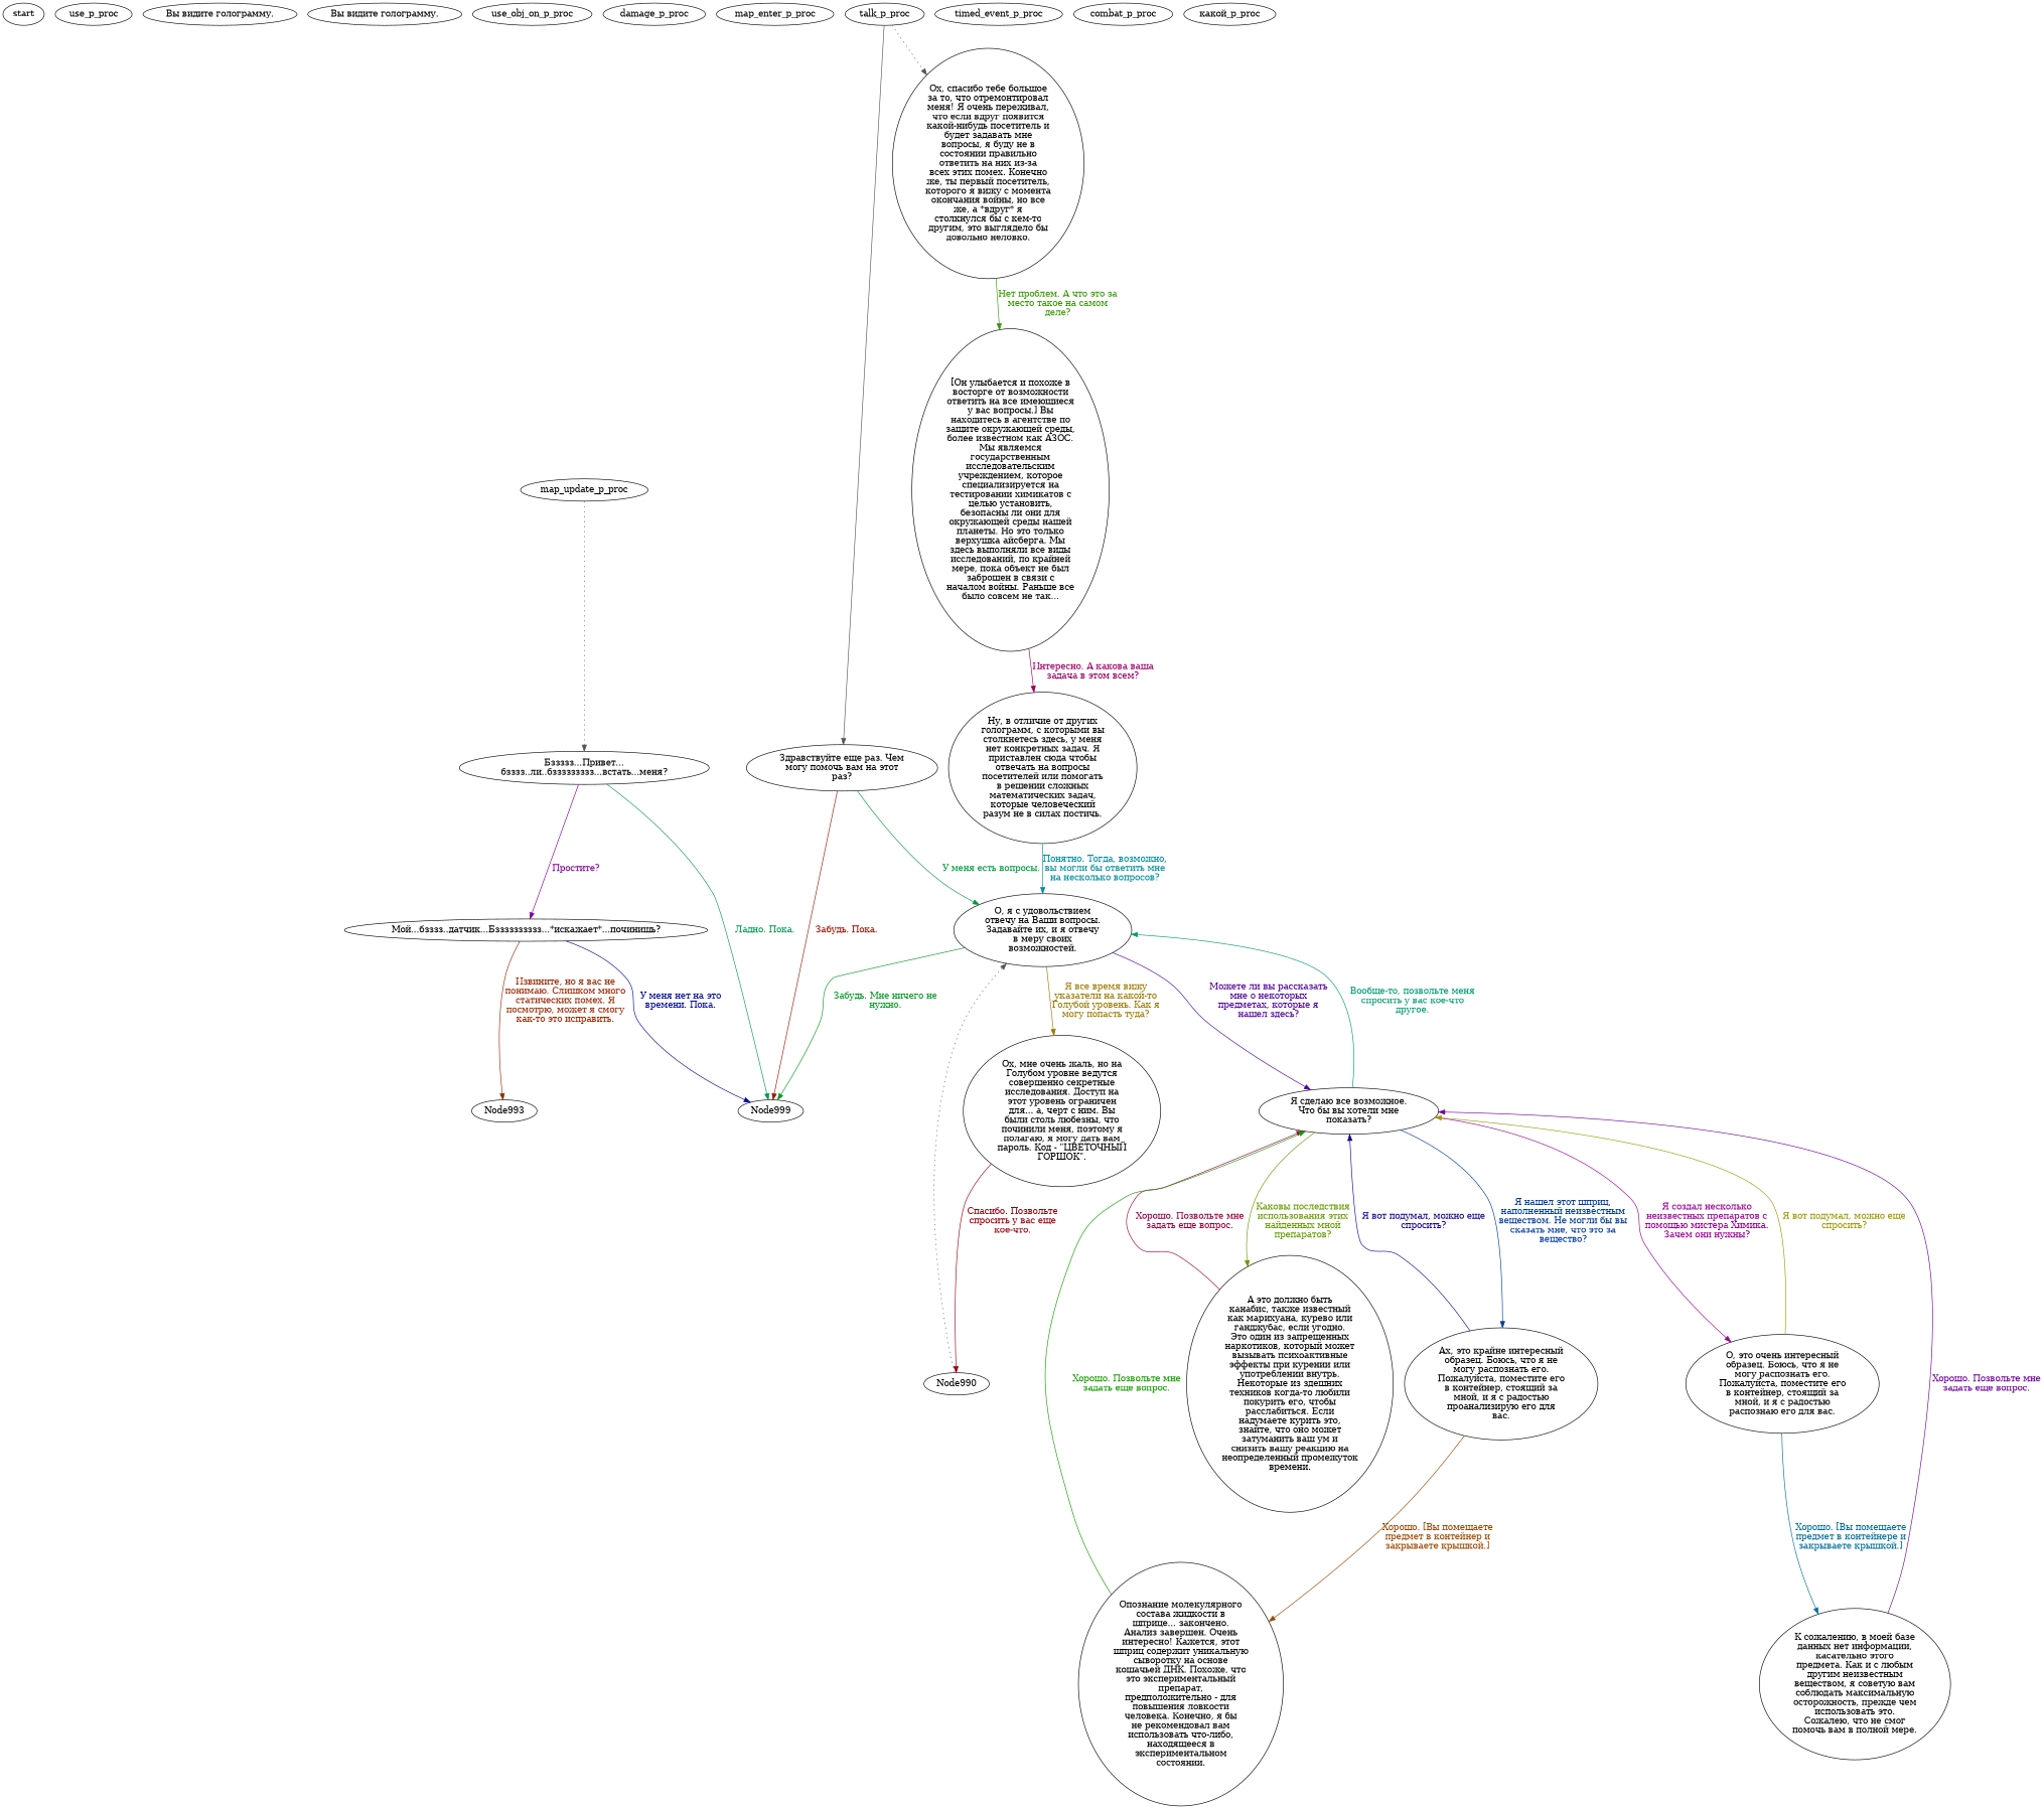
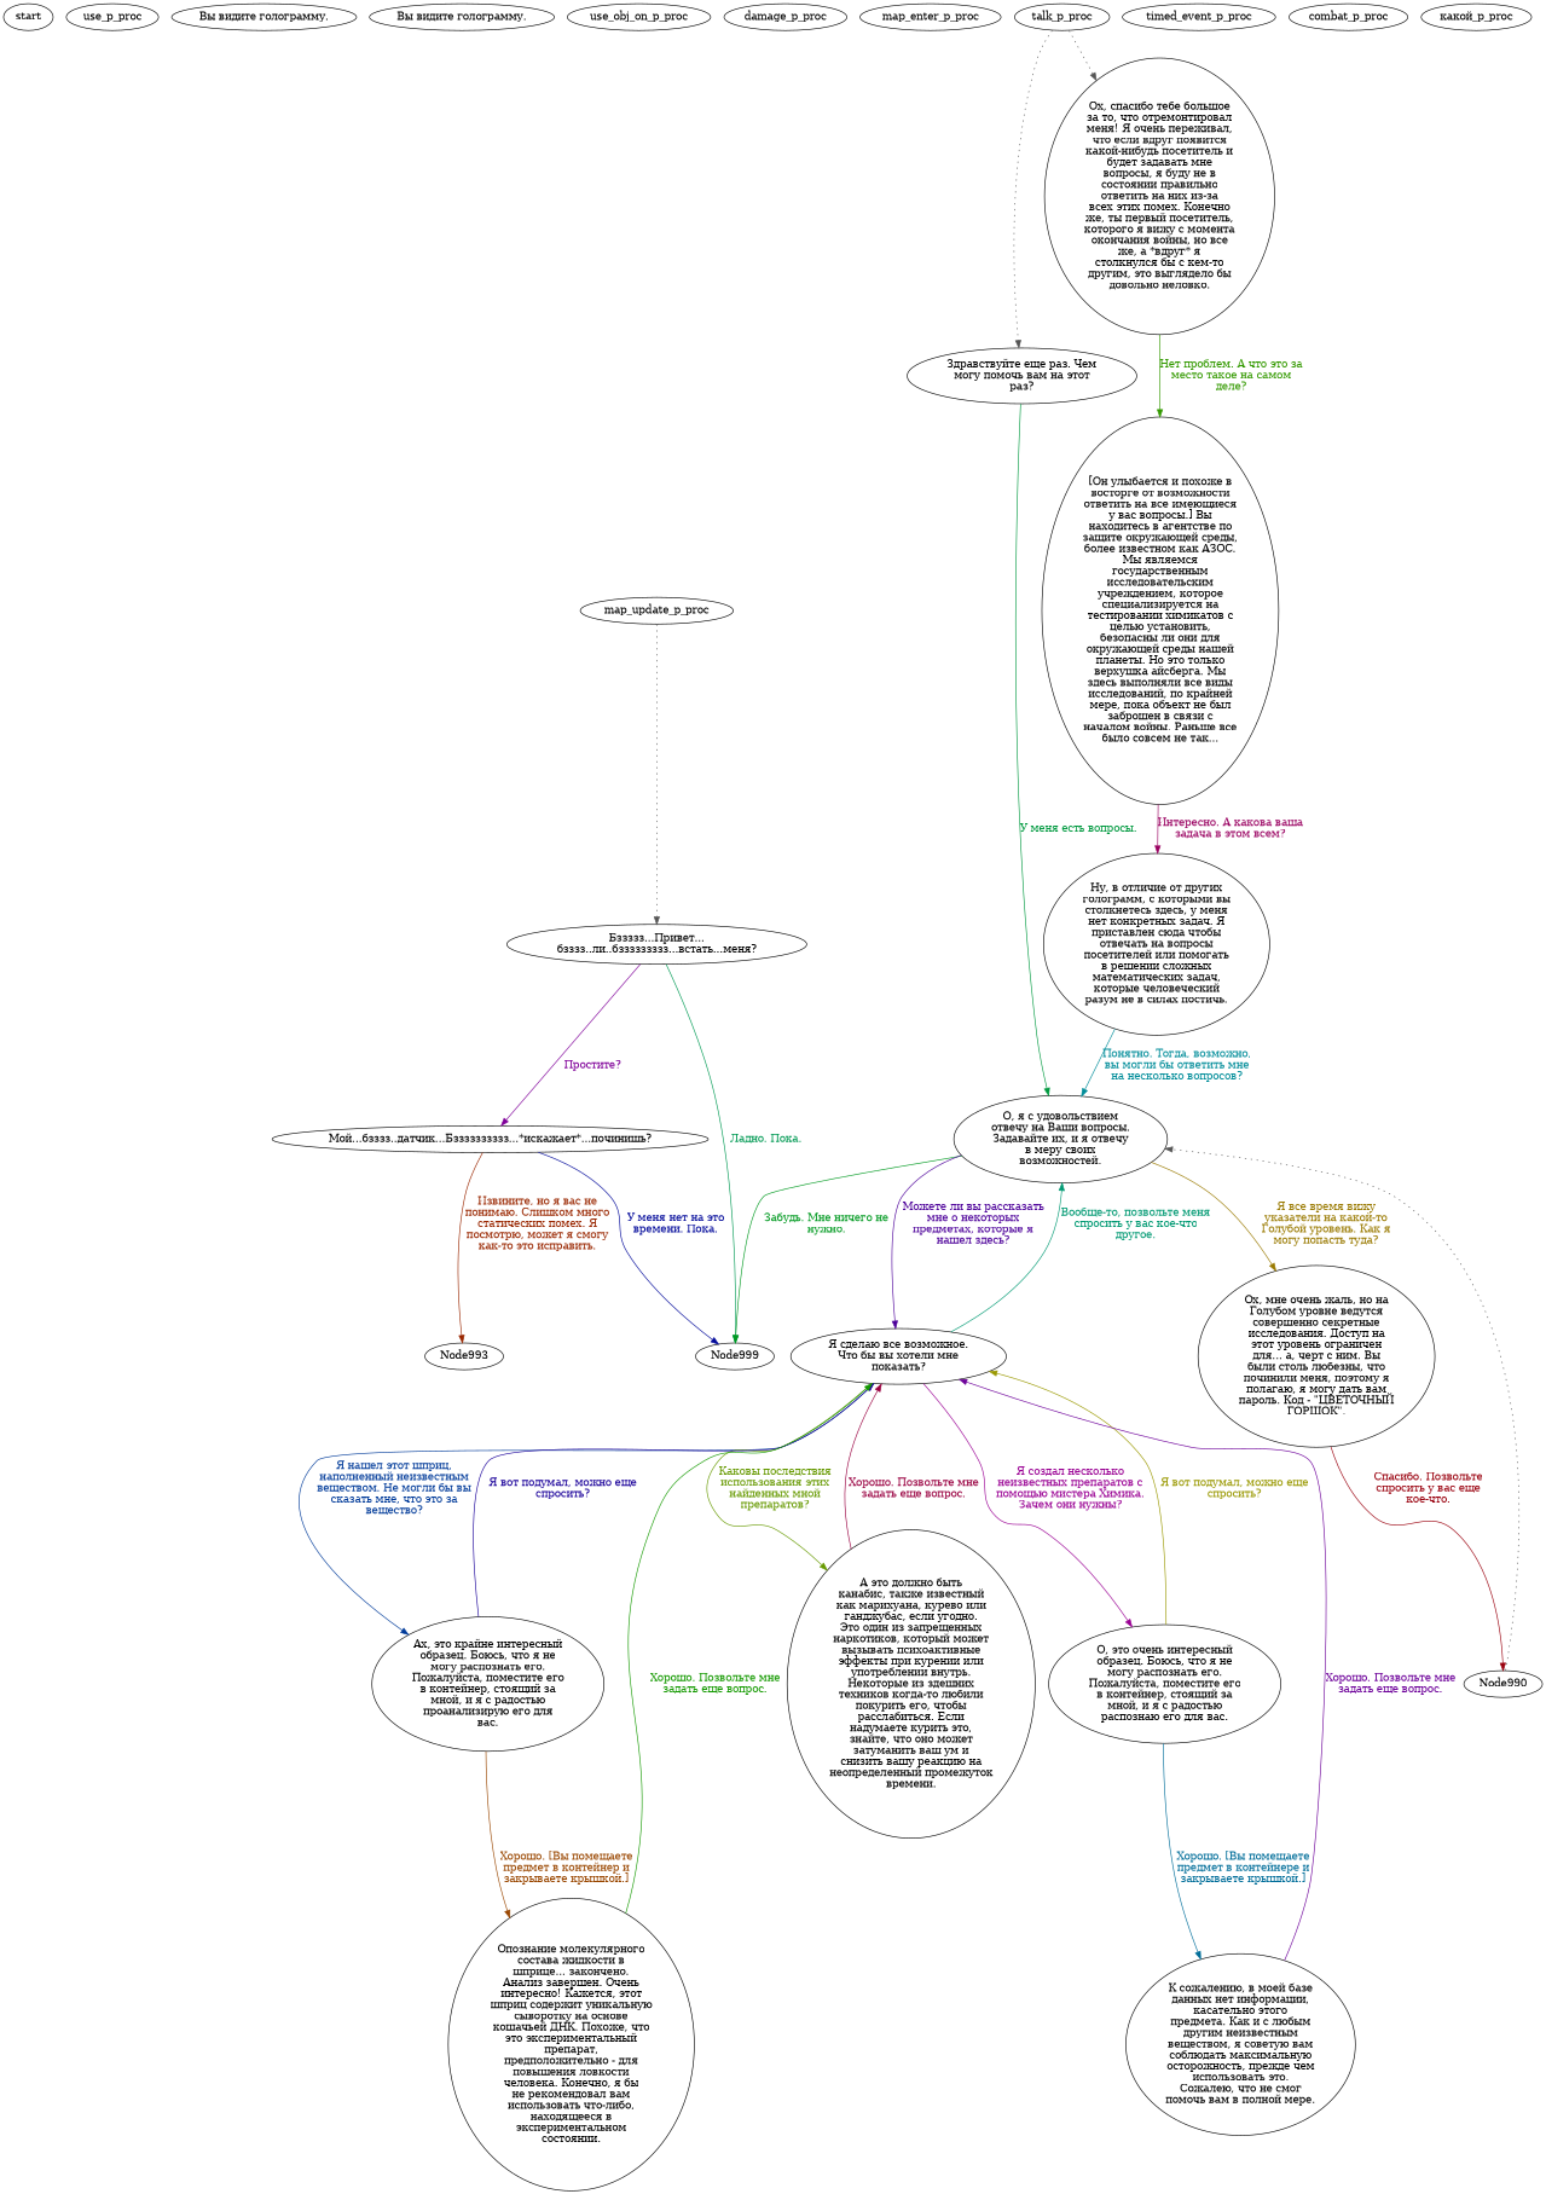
  digraph {
    node [color="#000000" fillcolor="#FFFFFF" style=filled]
    edge [color="#555555"]
    start
    use_p_proc
    n3 [label="Вы видите голограмму."]
    n4 [label="Вы видите голограмму."]
    use_obj_on_p_proc
    damage_p_proc
    map_enter_p_proc
    n8 [label="Бззззз...Привет...\nбзззз..ли..бззззззззз...встать...меня?"]
    map_update_p_proc
    n10 [label="Ох, спасибо тебе большое\nза то, что отремонтировал\nменя! Я очень переживал,\nчто если вдруг появится\nкакой-нибудь посетитель и\nбудет задавать мне\nвопросы, я буду не в\nсостоянии правильно\nответить на них из-за\nвсех этих помех. Конечно\nже, ты первый посетитель,\nкоторого я вижу с момента\nокончания войны, но все\nже, а *вдруг* я\nстолкнулся бы с кем-то\nдругим, это выглядело бы\nдовольно неловко."]
    talk_p_proc
    n12 [label="Здравствуйте еще раз. Чем\nмогу помочь вам на этот\nраз?"]
    n13 [label="[Он улыбается и похоже в\nвосторге от возможности\nответить на все имеющиеся\nу вас вопросы.] Вы\nнаходитесь в агентстве по\nзащите окружающей среды,\nболее известном как АЗОС.\nМы являемся\nгосударственным\nисследовательским\nучреждением, которое\nспециализируется на\nтестировании химикатов с\nцелью установить,\nбезопасны ли они для\nокружающей среды нашей\nпланеты. Но это только\nверхушка айсберга. Мы\nздесь выполняли все виды\nисследований, по крайней\nмере, пока объект не был\nзаброшен в связи с\nначалом войны. Раньше все\nбыло совсем не так..."]
    Node999
    n15 [label="О, я с удовольствием\nотвечу на Ваши вопросы.\nЗадавайте их, и я отвечу\nв меру своих\nвозможностей."]
    n16 [label="Мой...бзззз..датчик...Бзззззззззз...*искажает*...починишь?"]
    n17 [label="Ну, в отличие от других\nголограмм, с которыми вы\nстолкнетесь здесь, у меня\nнет конкретных задач. Я\nприставлен сюда чтобы\nотвечать на вопросы\nпосетителей или помогать\nв решении сложных\nматематических задач,\nкоторые человеческий\nразум не в силах постичь."]
    n18 [label="Ох, мне очень жаль, но на\nГолубом уровне ведутся\nсовершенно секретные\nисследования. Доступ на\nэтот уровень ограничен\nдля... а, черт с ним. Вы\nбыли столь любезны, что\nпочинили меня, поэтому я\nполагаю, я могу дать вам\nпароль. Код - \"ЦВЕТОЧНЫЙ\nГОРШОК\"."]
    n19 [label="Я сделаю все возможное.\nЧто бы вы хотели мне\nпоказать?"]
    n20 [label=Node993]
    Node990
    n22 [label="Ах, это крайне интересный\nобразец. Боюсь, что я не\nмогу распознать его.\nПожалуйста, поместите его\nв контейнер, стоящий за\nмной, и я с радостью\nпроанализирую его для\nвас."]
    n23 [label="А это должно быть\nканабис, также известный\nкак марихуана, курево или\nганджубас, если угодно.\nЭто один из запрещенных\nнаркотиков, который может\nвызывать психоактивные\nэффекты при курении или\nупотреблении внутрь.\nНекоторые из здешних\nтехников когда-то любили\nпокурить его, чтобы\nрасслабиться. Если\nнадумаете курить это,\nзнайте, что оно может\nзатуманить ваш ум и\nснизить вашу реакцию на\nнеопределенный промежуток\nвремени."]
    n24 [label="О, это очень интересный\nобразец. Боюсь, что я не\nмогу распознать его.\nПожалуйста, поместите его\nв контейнер, стоящий за\nмной, и я с радостью\nраспознаю его для вас."]
    n25 [label="Опознание молекулярного\nсостава жидкости в\nшприце... закончено.\nАнализ завершен. Очень\nинтересно! Кажется, этот\nшприц содержит уникальную\nсыворотку на основе\nкошачьей ДНК. Похоже, что\nэто экспериментальный\nпрепарат,\nпредположительно - для\nповышения ловкости\nчеловека. Конечно, я бы\nне рекомендовал вам\nиспользовать что-либо,\nнаходящееся в\nэкспериментальном\nсостоянии."]
    n26 [label="К сожалению, в моей базе\nданных нет информации,\nкасательно этого\nпредмета. Как и с любым\nдругим неизвестным\nвеществом, я советую вам\nсоблюдать максимальную\nосторожность, прежде чем\nиспользовать это.\nСожалею, что не смог\nпомочь вам в полной мере."]
    timed_event_p_proc
    combat_p_proc
    n29 [label="какой_p_proc"]
    n8 -> Node999 [color="#009953" fontcolor="#009953" label="Ладно. Пока."]
    n8 -> n16 [color="#7F0099" fontcolor="#7F0099" label="Простите?"]
    map_update_p_proc -> n8 [style=dotted]
    n10 -> n13 [color="#339900" fontcolor="#339900" label="Нет проблем. А что это за\nместо такое на самом\nделе?"]
    talk_p_proc -> n10 [style=dotted]
-   talk_p_proc -> n12 [style=solid]
-   n12 -> Node999 [color="#991300" fontcolor="#991300" label="Забудь. Пока."]
+   talk_p_proc -> n12 [style=dotted]
    n12 -> n15 [color="#00993F" fontcolor="#00993F" label="У меня есть вопросы."]
    n13 -> n17 [color="#990060" fontcolor="#990060" label="Интересно. А какова ваша\nзадача в этом всем?"]
    n15 -> Node999 [color="#009920" fontcolor="#009920" label="Забудь. Мне ничего не\nнужно."]
    n15 -> n18 [color="#997900" fontcolor="#997900" label="Я все время вижу\nуказатели на какой-то\nГолубой уровень. Как я\nмогу попасть туда?"]
    n15 -> n19 [color="#4C0099" fontcolor="#4C0099" label="Можете ли вы рассказать\nмне о некоторых\nпредметах, которые я\nнашел здесь?"]
    n16 -> Node999 [color="#000799" fontcolor="#000799" label="У меня нет на это\nвремени. Пока."]
    n16 -> n20 [color="#992600" fontcolor="#992600" label="Извините, но я вас не\nпонимаю. Слишком много\nстатических помех. Я\nпосмотрю, может я смогу\nкак-то это исправить."]
    n17 -> n15 [color="#008C99" fontcolor="#008C99" label="Понятно. Тогда, возможно,\nвы могли бы ответить мне\nна несколько вопросов?"]
    n18 -> Node990 [color="#99000D" fontcolor="#99000D" label="Спасибо. Позвольте\nспросить у вас еще\nкое-что."]
    n19 -> n15 [color="#009972" fontcolor="#009972" label="Вообще-то, позвольте меня\nспросить у вас кое-что\nдругое."]
    n19 -> n22 [color="#003A99" fontcolor="#003A99" label="Я нашел этот шприц,\nнаполненный неизвестным\nвеществом. Не могли бы вы\nсказать мне, что это за\nвещество?"]
    n19 -> n23 [color="#669900" fontcolor="#669900" label="Каковы последствия\nиспользования этих\nнайденных мной\nпрепаратов?"]
    n19 -> n24 [color="#990093" fontcolor="#990093" label="Я создал несколько\nнеизвестных препаратов с\nпомощью мистера Химика.\nЗачем они нужны?"]
    Node990 -> n15 [style=dotted]
    n22 -> n19 [color="#190099" fontcolor="#190099" label="Я вот подумал, можно еще\nспросить?"]
    n22 -> n25 [color="#994600" fontcolor="#994600" label="Хорошо. [Вы помещаете\nпредмет в контейнер и\nзакрываете крышкой.]"]
    n23 -> n19 [color="#990040" fontcolor="#990040" label="Хорошо. Позвольте мне\nзадать еще вопрос."]
    n24 -> n19 [color="#999800" fontcolor="#999800" label="Я вот подумал, можно еще\nспросить?"]
    n24 -> n26 [color="#006D99" fontcolor="#006D99" label="Хорошо. [Вы помещаете\nпредмет в контейнере и\nзакрываете крышкой.]"]
    n25 -> n19 [color="#149900" fontcolor="#149900" label="Хорошо. Позвольте мне\nзадать еще вопрос."]
    n26 -> n19 [color="#6C0099" fontcolor="#6C0099" label="Хорошо. Позвольте мне\nзадать еще вопрос."]
  }
